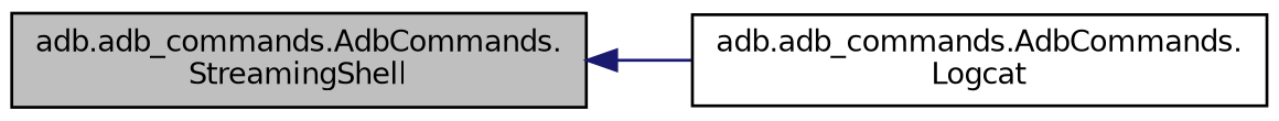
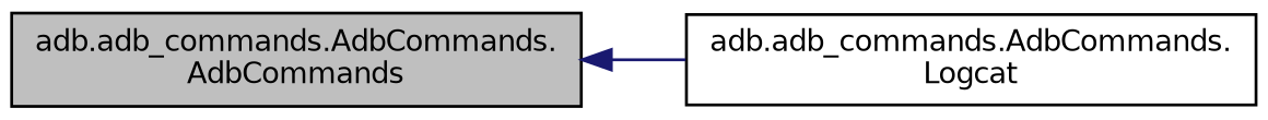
  digraph {
    rankdir=LR
    fontname="DejaVu Sans"
    node [color=black fontname="DejaVu Sans" fontsize=10 shape=record style=filled]
-   n1 [fillcolor=grey75 fontcolor=black height=0.2 label="adb.adb_commands.AdbCommands.\lStreamingShell" width=0.4]
+   n1 [fillcolor=grey75 fontcolor=black height=0.2 label="adb.adb_commands.AdbCommands.\lAdbCommands" width=0.4]
    n2 [fillcolor=white height=0.2 label="adb.adb_commands.AdbCommands.\lLogcat" width=0.4]
    n1 -> n2 [color=midnightblue dir=back fontname="DejaVu Sans" fontsize=10 labelfontname=Helvetica labelfontsize=10 style=solid]
  }
